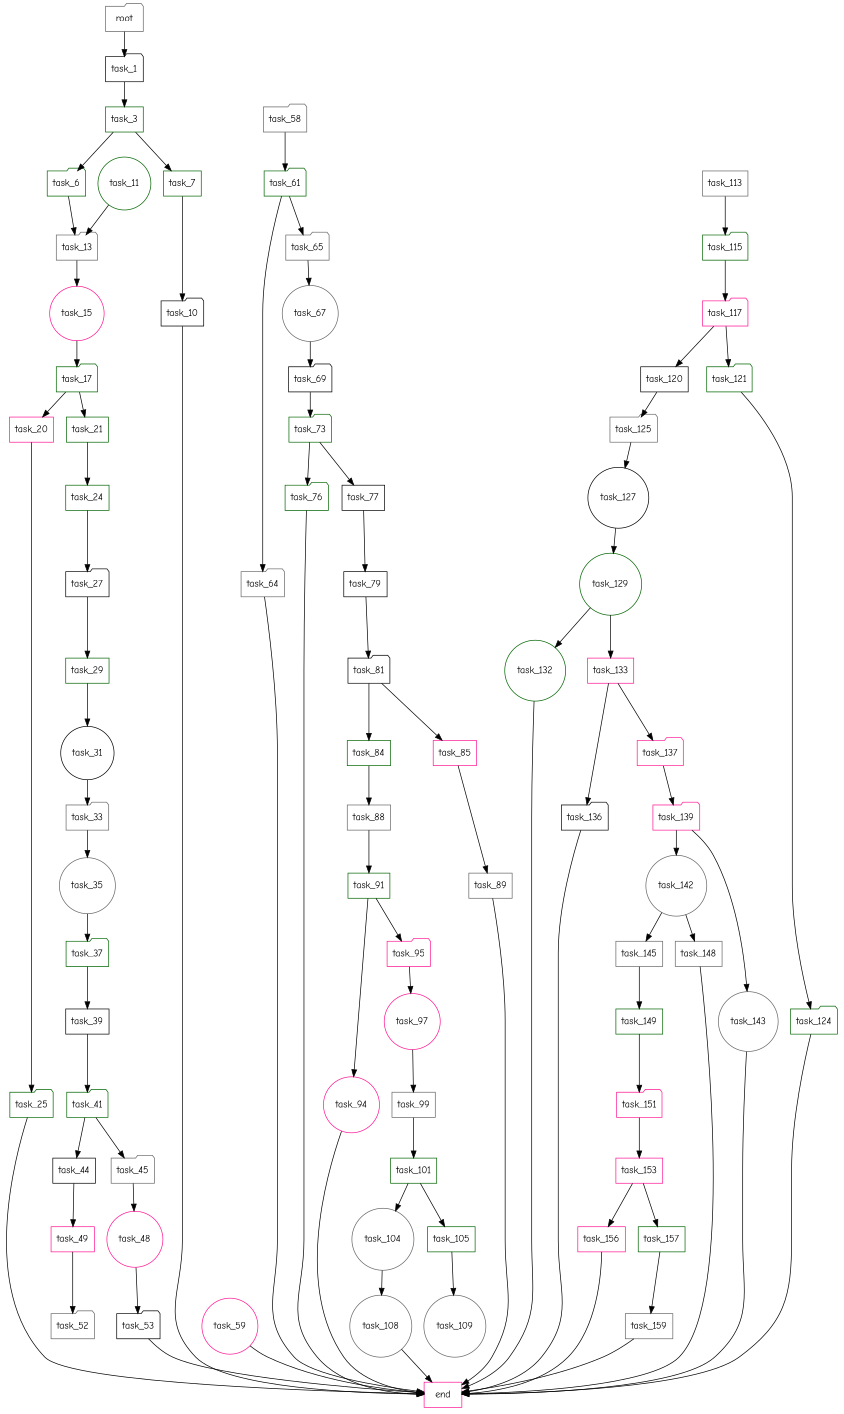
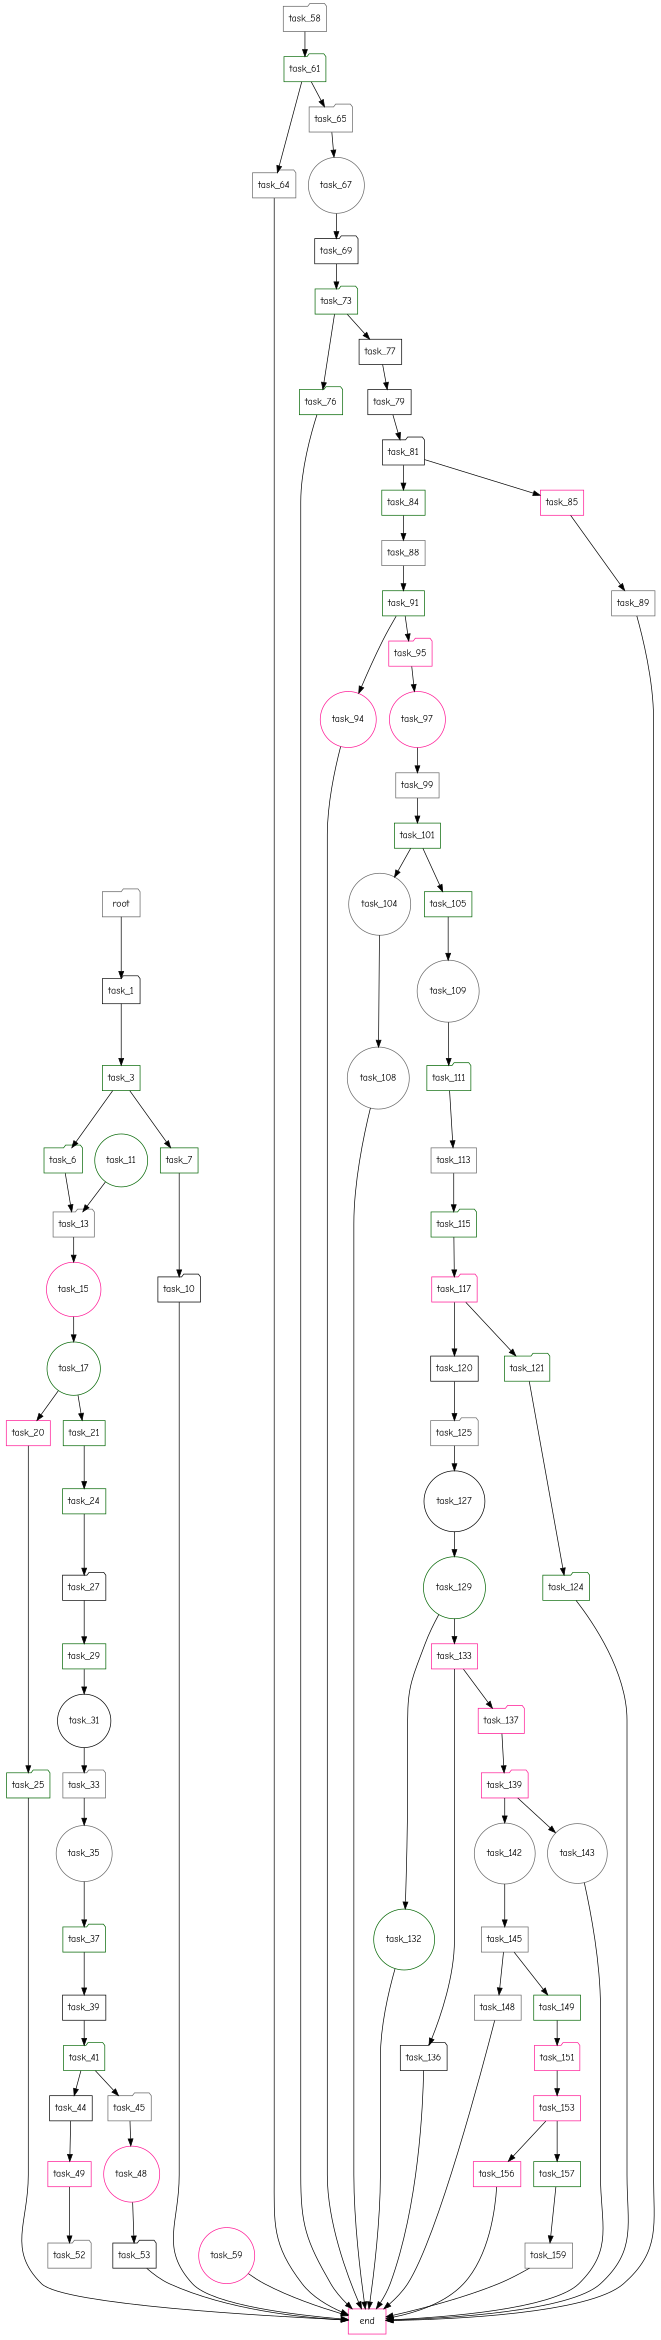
  digraph {
    fontname="Comic Neue"
    node [color=darkgreen fontname="Comic Neue" shape=folder]
    edge [fontname="Comic Neue"]
    root [color=gray40]
    task_1 [color=black]
    task_3 [shape=box]
    task_6
    task_7 [shape=box]
    task_13 [color=gray40]
    task_10 [color=black]
    task_11 [shape=circle]
    end [color=deeppink shape=box]
    task_15 [color=deeppink shape=circle]
-   task_17
+   task_17 [shape=circle]
    task_20 [color=deeppink shape=box]
    task_21 [shape=box]
    task_25
    task_24 [shape=box]
    task_27 [color=black]
    task_29 [shape=box]
    task_31 [color=black shape=circle]
    task_33 [color=gray40]
    task_35 [color=gray40 shape=circle]
    task_37
    task_39 [color=black shape=box]
    task_41
    task_44 [color=black shape=box]
    task_45 [color=gray40]
    task_49 [color=deeppink shape=box]
    task_48 [color=deeppink shape=circle]
    task_52 [color=gray40]
    task_53 [color=black]
    task_58 [color=gray40]
    task_61
    task_59 [color=deeppink shape=circle]
    task_64 [color=gray40]
    task_65 [color=gray40]
    task_67 [color=gray40 shape=circle]
    task_69 [color=black]
    task_73
    task_76
    task_77 [color=black shape=box]
    task_79 [color=black shape=box]
    task_81 [color=black]
    task_84 [shape=box]
    task_85 [color=deeppink shape=box]
    task_88 [color=gray40 shape=box]
    task_89 [color=gray40 shape=box]
    task_91 [shape=box]
    task_94 [color=deeppink shape=circle]
    task_95 [color=deeppink]
    task_97 [color=deeppink shape=circle]
    task_99 [color=gray40 shape=box]
    task_101 [shape=box]
    task_104 [color=gray40 shape=circle]
    task_105 [shape=box]
    task_108 [color=gray40 shape=circle]
    task_109 [color=gray40 shape=circle]
+   task_111
    task_113 [color=gray40 shape=box]
    task_115
    task_117 [color=deeppink]
    task_120 [color=black shape=box]
    task_121
    task_125 [color=gray40]
    task_124
    task_127 [color=black shape=circle]
    task_129 [shape=circle]
    task_132 [shape=circle]
    task_133 [color=deeppink shape=box]
    task_136 [color=black]
    task_137 [color=deeppink]
    task_139 [color=deeppink]
    task_142 [color=gray40 shape=circle]
    task_143 [color=gray40 shape=circle]
    task_145 [color=gray40 shape=box]
    task_148 [color=gray40 shape=box]
    task_149 [shape=box]
    task_151 [color=deeppink]
    task_153 [color=deeppink shape=box]
    task_156 [color=deeppink shape=box]
    task_157 [shape=box]
    task_159 [color=gray40 shape=box]
    root -> task_1
    task_1 -> task_3
    task_3 -> task_6
    task_3 -> task_7
    task_6 -> task_13
    task_7 -> task_10
    task_13 -> task_15
    task_10 -> end
    task_11 -> task_13
    task_15 -> task_17
    task_17 -> task_20
    task_17 -> task_21
    task_20 -> task_25
    task_21 -> task_24
    task_25 -> end
    task_24 -> task_27
    task_27 -> task_29
    task_29 -> task_31
    task_31 -> task_33
    task_33 -> task_35
    task_35 -> task_37
    task_37 -> task_39
    task_39 -> task_41
    task_41 -> task_44
    task_41 -> task_45
    task_44 -> task_49
    task_45 -> task_48
    task_49 -> task_52
    task_48 -> task_53
    task_53 -> end
    task_58 -> task_61
    task_61 -> task_64
    task_61 -> task_65
    task_59 -> end
    task_64 -> end
    task_65 -> task_67
    task_67 -> task_69
    task_69 -> task_73
    task_73 -> task_76
    task_73 -> task_77
    task_76 -> end
    task_77 -> task_79
    task_79 -> task_81
    task_81 -> task_84
    task_81 -> task_85
    task_84 -> task_88
    task_85 -> task_89
    task_88 -> task_91
    task_89 -> end
    task_91 -> task_94
    task_91 -> task_95
    task_94 -> end
    task_95 -> task_97
    task_97 -> task_99
    task_99 -> task_101
    task_101 -> task_104
    task_101 -> task_105
    task_104 -> task_108
    task_105 -> task_109
    task_108 -> end
+   task_109 -> task_111
+   task_111 -> task_113
    task_113 -> task_115
    task_115 -> task_117
    task_117 -> task_120
    task_117 -> task_121
    task_120 -> task_125
    task_121 -> task_124
    task_125 -> task_127
    task_124 -> end
    task_127 -> task_129
    task_129 -> task_132
    task_129 -> task_133
    task_132 -> end
    task_133 -> task_136
    task_133 -> task_137
    task_136 -> end
    task_137 -> task_139
    task_139 -> task_142
    task_139 -> task_143
    task_142 -> task_145
    task_143 -> end
-   task_142 -> task_148
+   task_145 -> task_148
    task_145 -> task_149
    task_148 -> end
    task_149 -> task_151
    task_151 -> task_153
    task_153 -> task_156
    task_153 -> task_157
    task_156 -> end
    task_157 -> task_159
    task_159 -> end
  }
